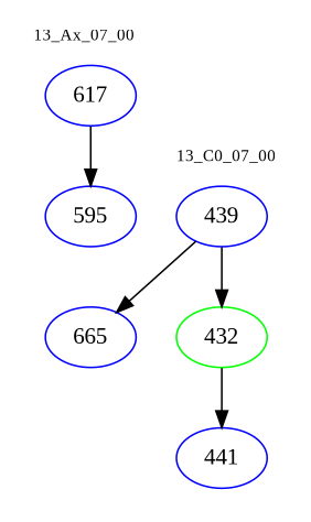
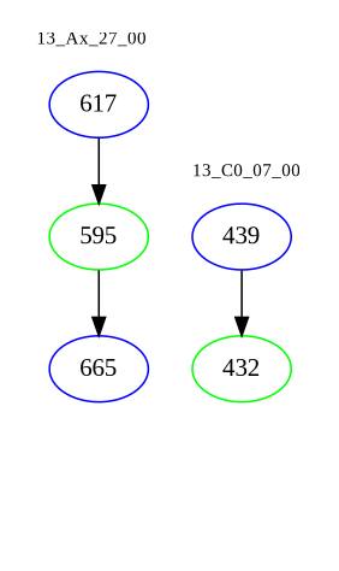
  digraph {
    fontname="Liberation Serif"
    node [color=blue fontname="Liberation Serif"]
    edge [color=black fontname="Liberation Serif"]
    n1 [label=617]
-   n2 [label=595]
+   n2 [color=green label=595]
    n3 [label=665]
    n4 [label=439]
    n5 [color=green label=432]
-   n6 [label=441]
    subgraph cluster_1 {
      color=white
      fontsize=10
-     label="13_Ax_07_00"
+     label="13_Ax_27_00"
      n1
      n2
      n3
    }
    subgraph cluster_2 {
      color=white
      fontsize=10
      label="13_C0_07_00"
      n4
      n5
-     n6
    }
    n1 -> n2
-   n4 -> n3
+   n2 -> n3
    n4 -> n5
-   n5 -> n6
  }
